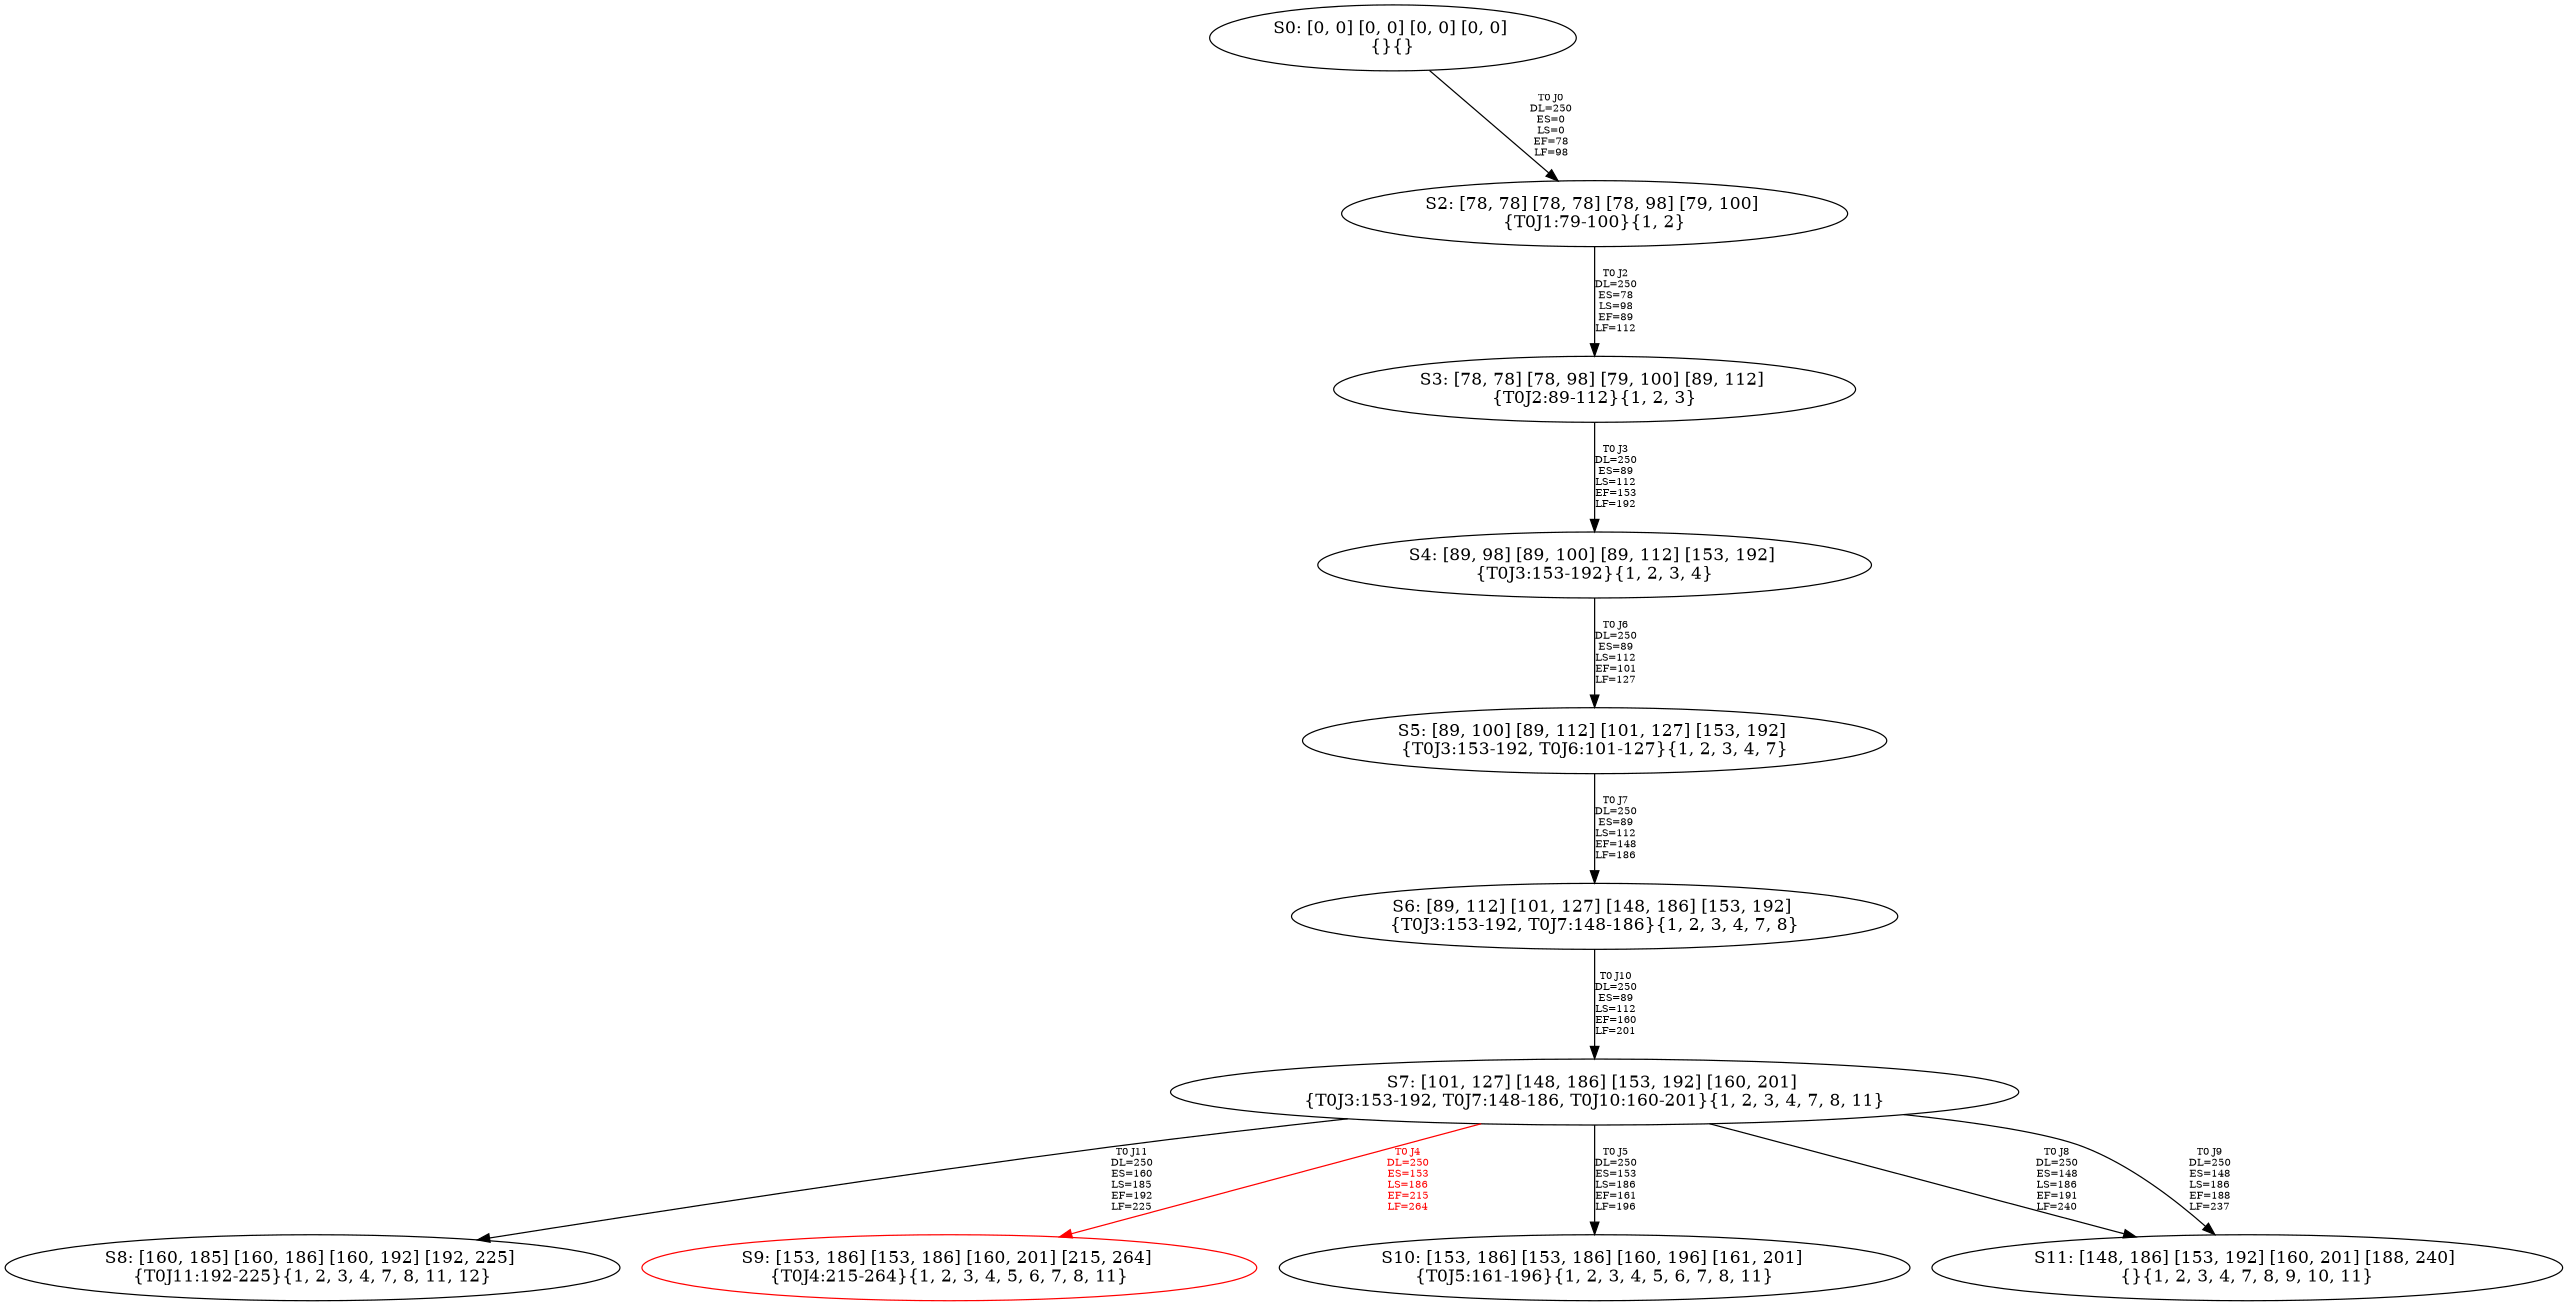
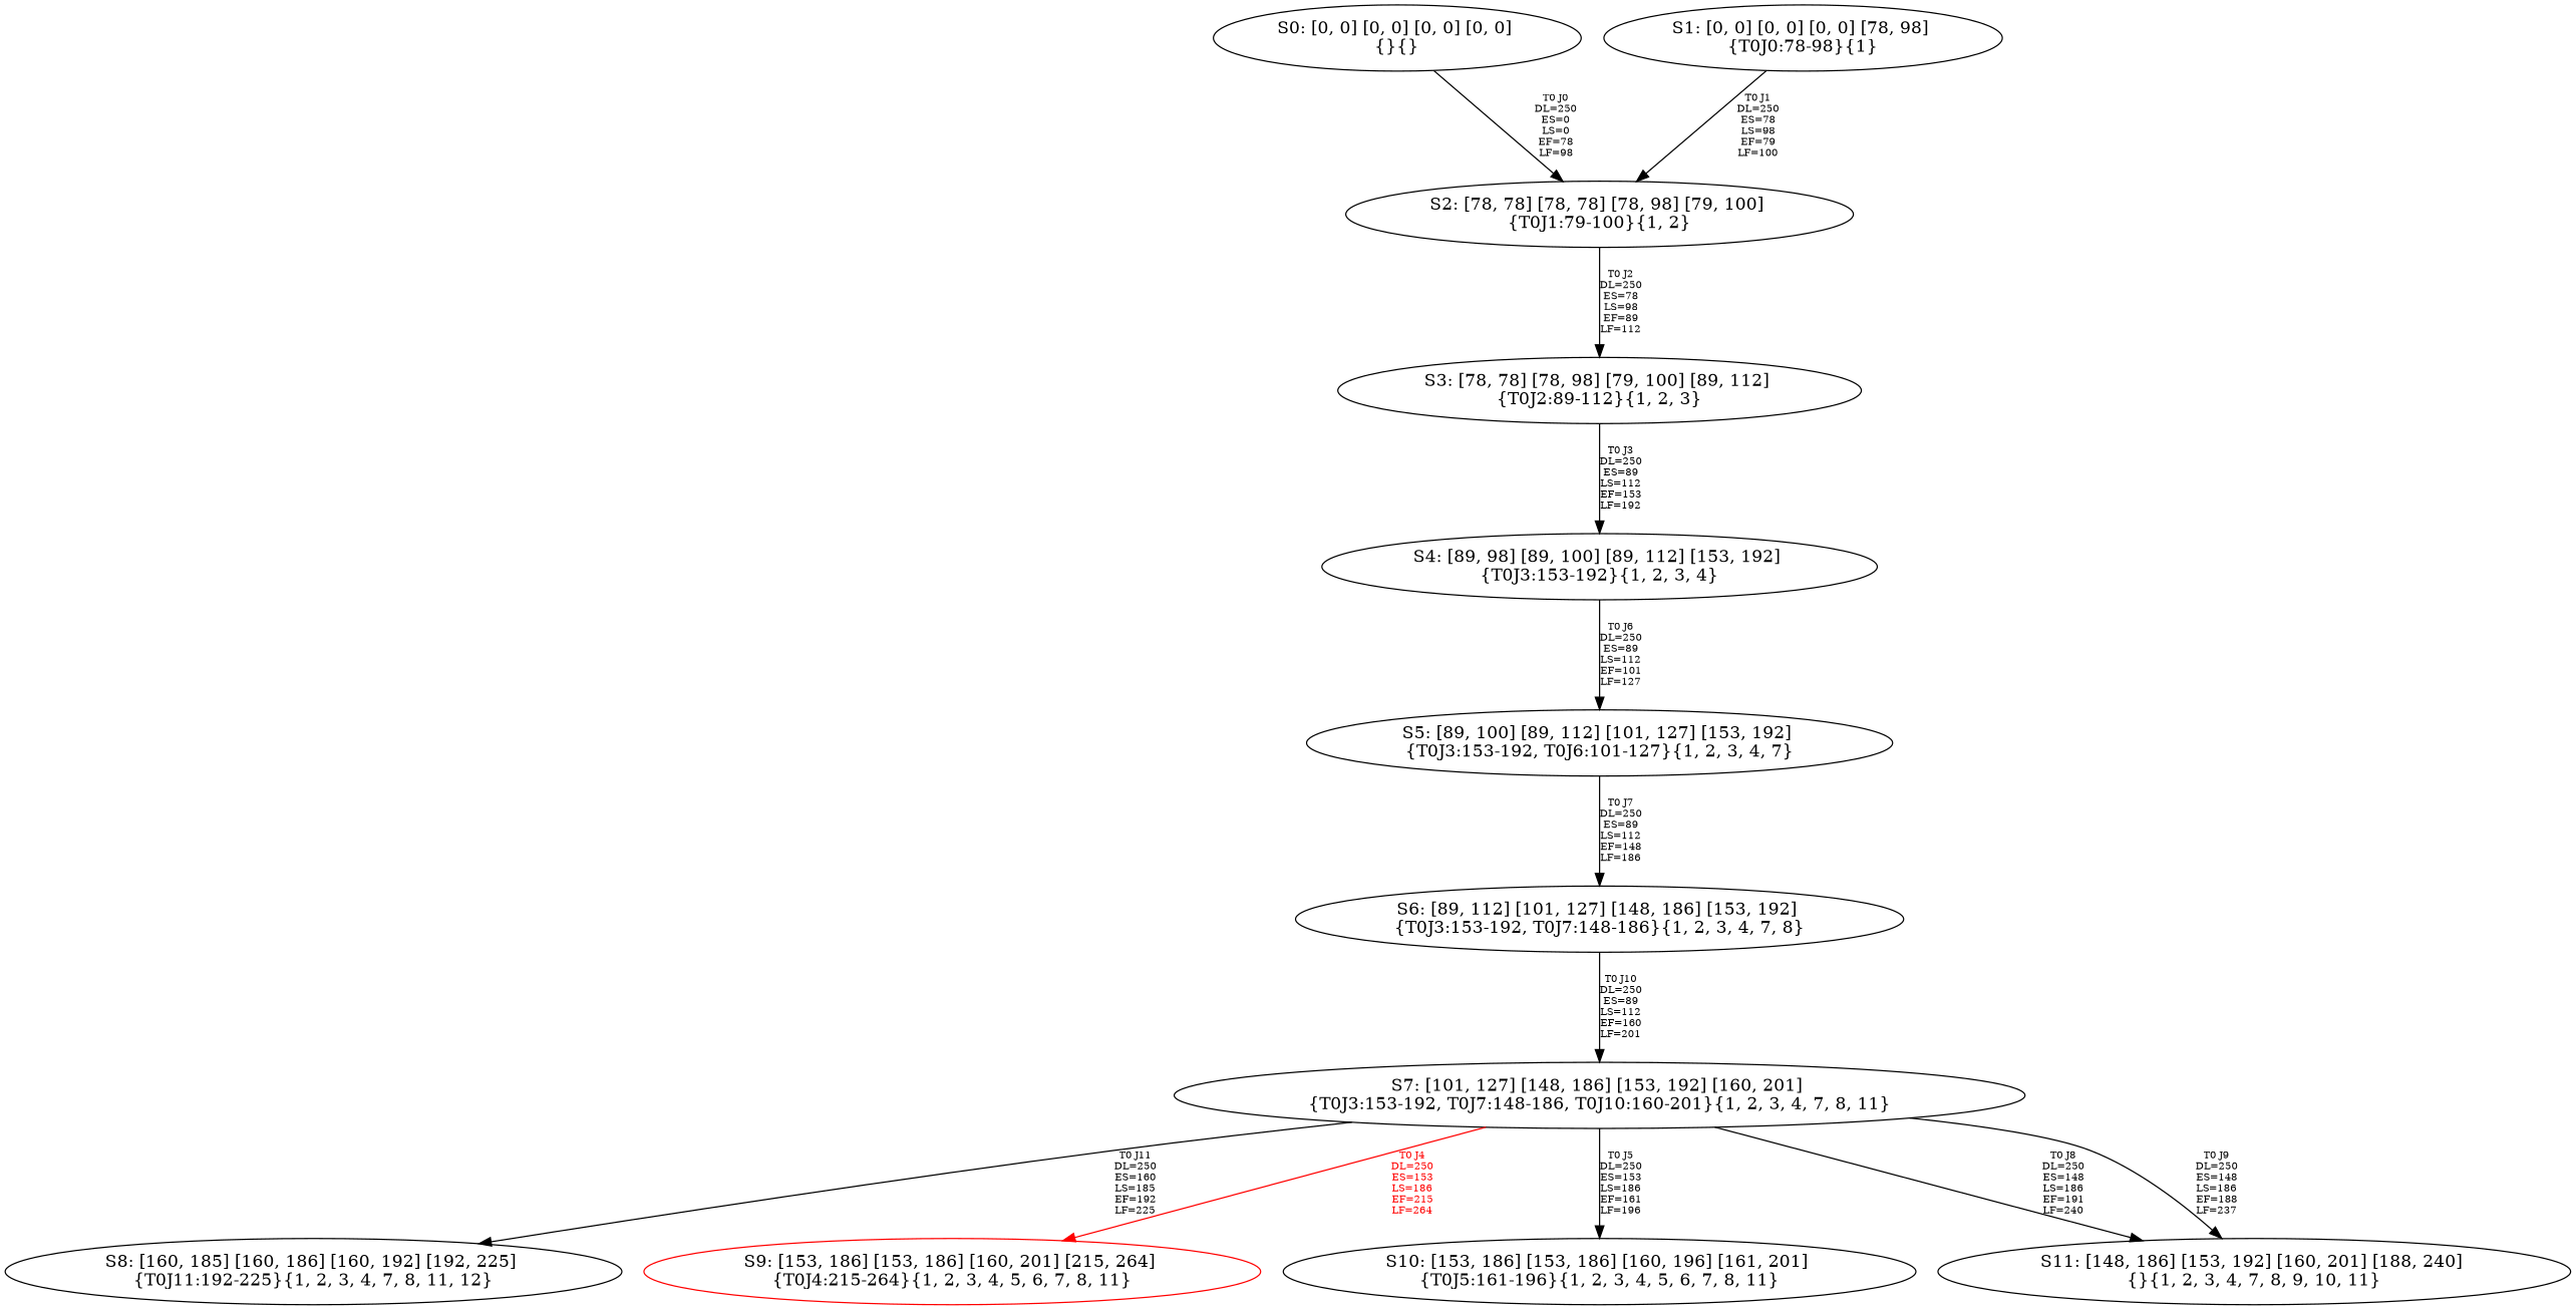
  digraph {
    edge [fontsize=8]
    n1 [label="S0: [0, 0] [0, 0] [0, 0] [0, 0] \n{}{}"]
    n2 [label="S2: [78, 78] [78, 78] [78, 98] [79, 100] \n{T0J1:79-100}{1, 2}"]
+   n3 [label="S1: [0, 0] [0, 0] [0, 0] [78, 98] \n{T0J0:78-98}{1}"]
    n4 [label="S3: [78, 78] [78, 98] [79, 100] [89, 112] \n{T0J2:89-112}{1, 2, 3}"]
    n5 [label="S4: [89, 98] [89, 100] [89, 112] [153, 192] \n{T0J3:153-192}{1, 2, 3, 4}"]
    n6 [label="S5: [89, 100] [89, 112] [101, 127] [153, 192] \n{T0J3:153-192, T0J6:101-127}{1, 2, 3, 4, 7}"]
    n7 [label="S6: [89, 112] [101, 127] [148, 186] [153, 192] \n{T0J3:153-192, T0J7:148-186}{1, 2, 3, 4, 7, 8}"]
    n8 [label="S7: [101, 127] [148, 186] [153, 192] [160, 201] \n{T0J3:153-192, T0J7:148-186, T0J10:160-201}{1, 2, 3, 4, 7, 8, 11}"]
    n9 [label="S8: [160, 185] [160, 186] [160, 192] [192, 225] \n{T0J11:192-225}{1, 2, 3, 4, 7, 8, 11, 12}"]
    n10 [color=Red label="S9: [153, 186] [153, 186] [160, 201] [215, 264] \n{T0J4:215-264}{1, 2, 3, 4, 5, 6, 7, 8, 11}"]
    n11 [label="S10: [153, 186] [153, 186] [160, 196] [161, 201] \n{T0J5:161-196}{1, 2, 3, 4, 5, 6, 7, 8, 11}"]
    n12 [label="S11: [148, 186] [153, 192] [160, 201] [188, 240] \n{}{1, 2, 3, 4, 7, 8, 9, 10, 11}"]
    n1 -> n2 [label="T0 J0\nDL=250\nES=0\nLS=0\nEF=78\nLF=98"]
    n2 -> n4 [label="T0 J2\nDL=250\nES=78\nLS=98\nEF=89\nLF=112"]
+   n3 -> n2 [label="T0 J1\nDL=250\nES=78\nLS=98\nEF=79\nLF=100"]
    n4 -> n5 [label="T0 J3\nDL=250\nES=89\nLS=112\nEF=153\nLF=192"]
    n5 -> n6 [label="T0 J6\nDL=250\nES=89\nLS=112\nEF=101\nLF=127"]
    n6 -> n7 [label="T0 J7\nDL=250\nES=89\nLS=112\nEF=148\nLF=186"]
    n7 -> n8 [label="T0 J10\nDL=250\nES=89\nLS=112\nEF=160\nLF=201"]
    n8 -> n9 [label="T0 J11\nDL=250\nES=160\nLS=185\nEF=192\nLF=225"]
    n8 -> n10 [color=Red fontcolor=Red label="T0 J4\nDL=250\nES=153\nLS=186\nEF=215\nLF=264"]
    n8 -> n11 [label="T0 J5\nDL=250\nES=153\nLS=186\nEF=161\nLF=196"]
    n8 -> n12 [label="T0 J8\nDL=250\nES=148\nLS=186\nEF=191\nLF=240"]
    n8 -> n12 [label="T0 J9\nDL=250\nES=148\nLS=186\nEF=188\nLF=237"]
  }
